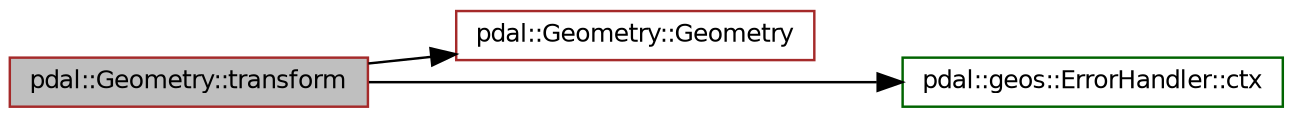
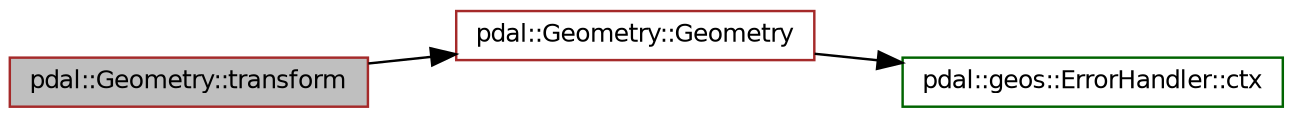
  digraph {
    rankdir=LR
    node [color=brown fillcolor=white fontname=Helvetica fontsize=10 shape=record style=filled]
    edge [color=black fontname=Helvetica fontsize=10 labelfontname=Helvetica labelfontsize=10 style=solid]
    n1 [fillcolor=grey75 fontcolor=black height=0.2 label="pdal::Geometry::transform" width=0.4]
    n2 [height=0.2 label="pdal::Geometry::Geometry" width=0.4]
    n3 [color=darkgreen height=0.2 label="pdal::geos::ErrorHandler::ctx" width=0.4]
    n1 -> n2
-   n1 -> n3
+   n2 -> n3
  }
